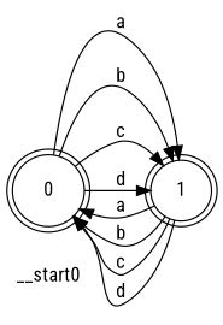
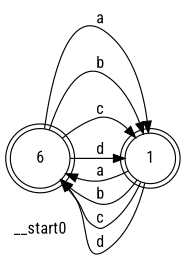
  digraph {
    rankdir=LR
    fontname="Roboto Condensed"
    node [shape=doublecircle fontname="Roboto Condensed" color=black fillcolor=white style="rounded,filled"]
    edge [fontname="Roboto Condensed"]
    __start0 [shape=none color="" fillcolor="" style=""]
-   n2 [label=0]
+   n2 [label=6]
    n3 [label=1]
    n2 -> n3 [label=a]
    n2 -> n3 [label=b]
    n2 -> n3 [label=c]
    n2 -> n3 [label=d]
    n3 -> n2 [label=a]
    n3 -> n2 [label=b]
    n3 -> n2 [label=c]
    n3 -> n2 [label=d]
  }
